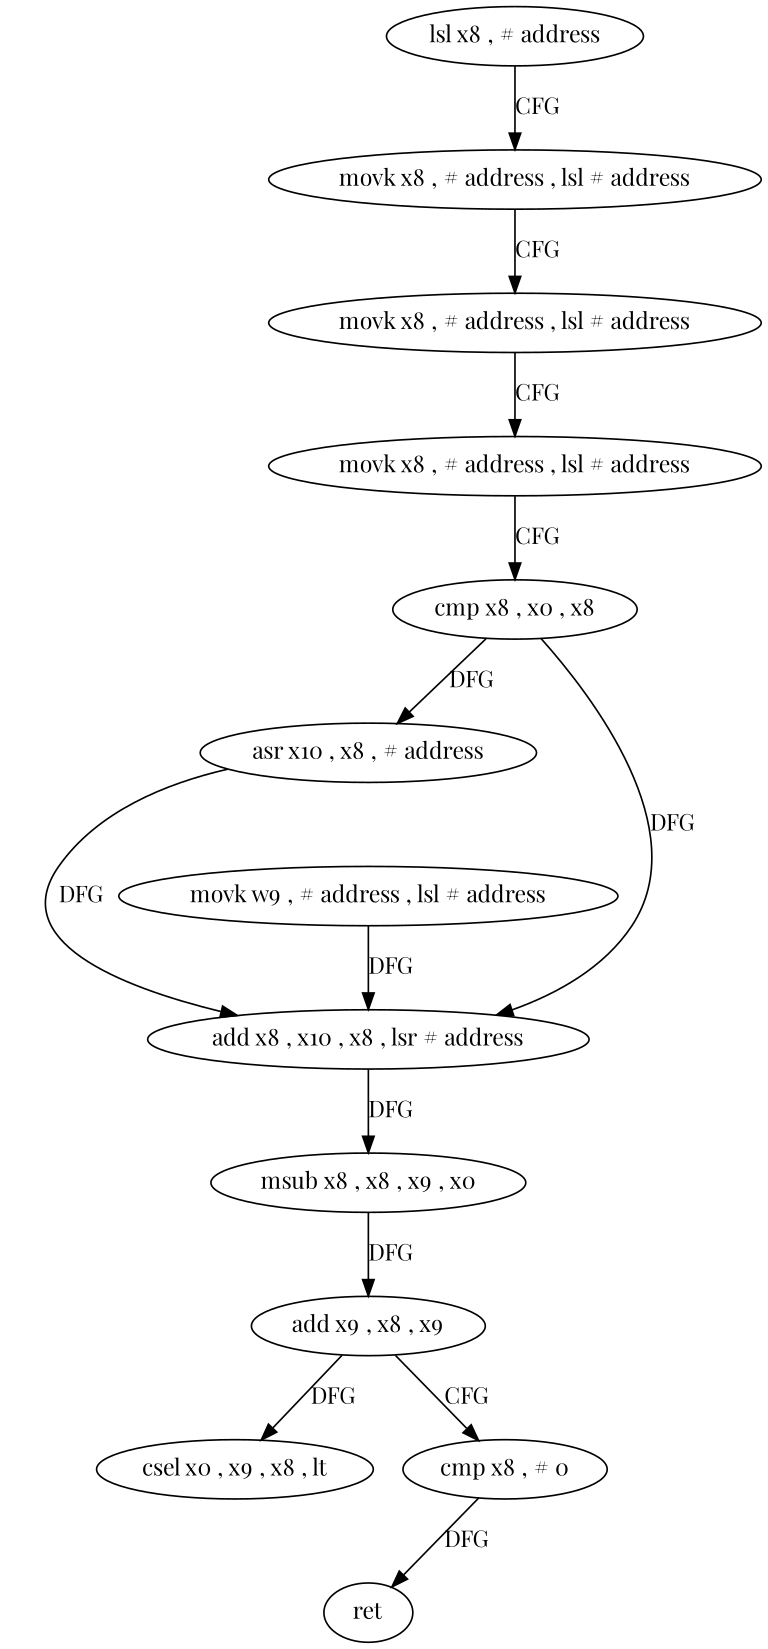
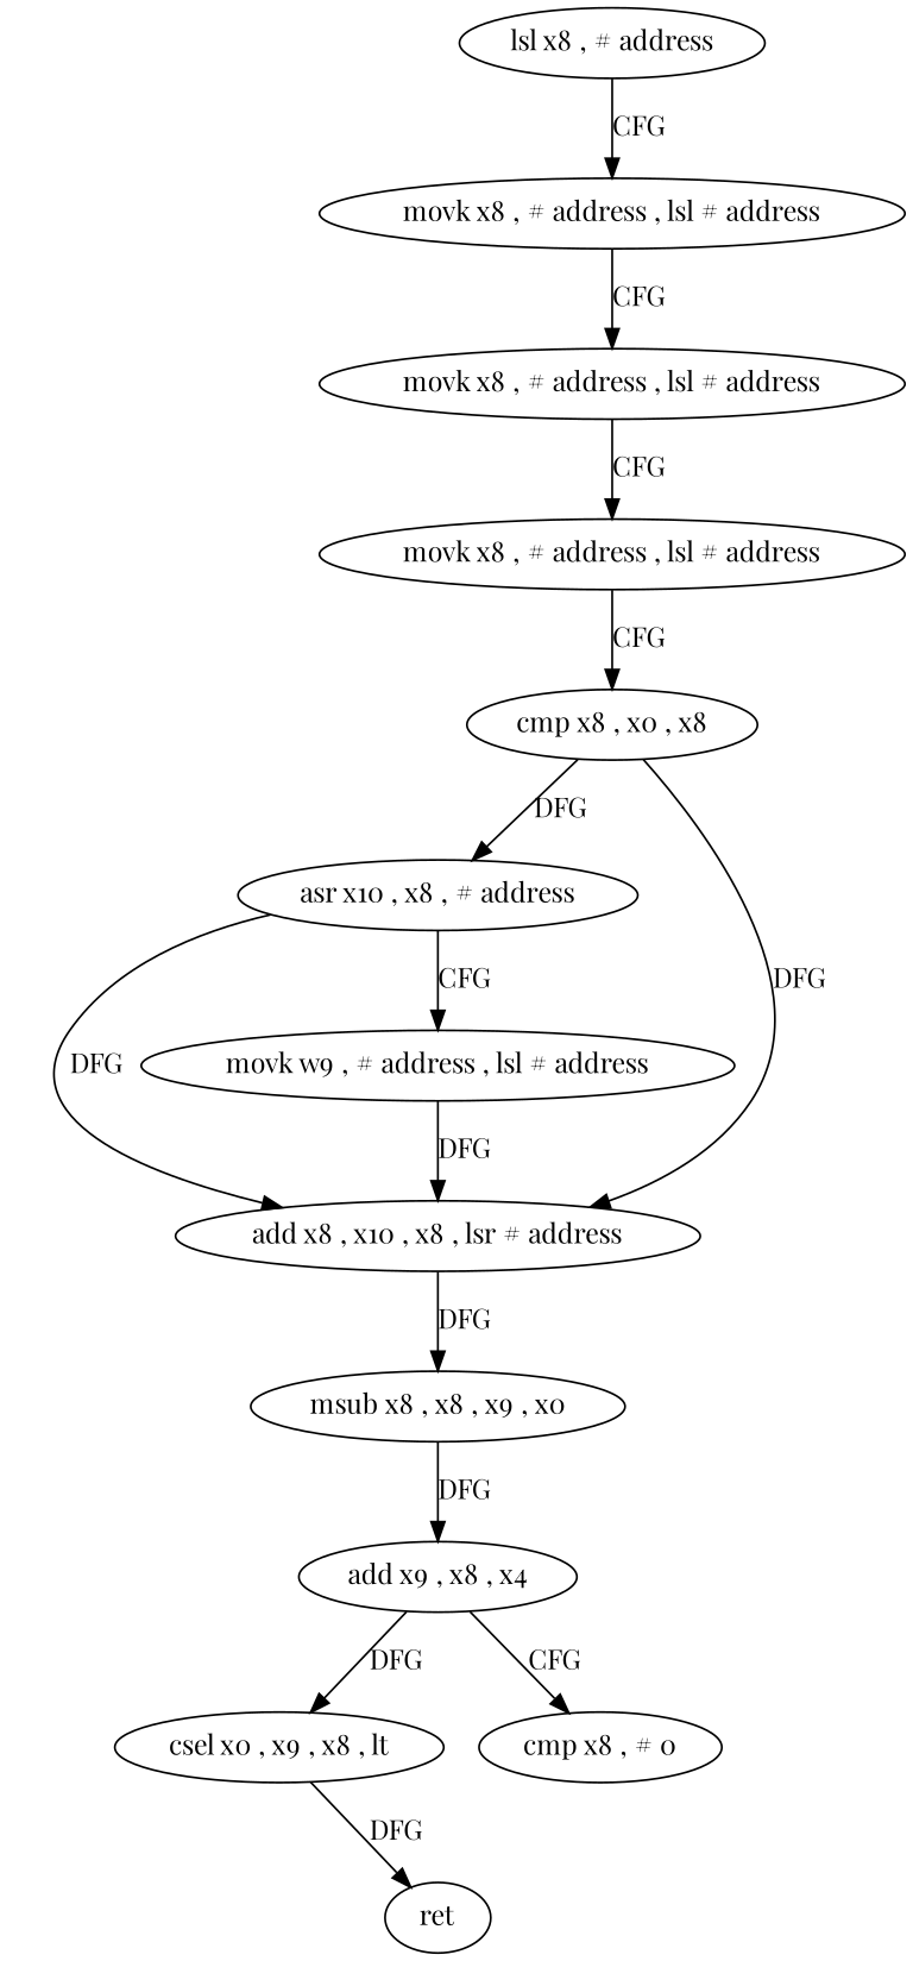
  digraph {
    fontname="Playfair Display"
    node [fontname="Playfair Display"]
    edge [fontname="Playfair Display"]
    n1 [label="lsl x8 , # address"]
    n2 [label="movk x8 , # address , lsl # address"]
    n3 [label="movk x8 , # address , lsl # address"]
    n4 [label="movk x8 , # address , lsl # address"]
    n5 [label="cmp x8 , x0 , x8"]
    n6 [label="asr x10 , x8 , # address"]
    n7 [label="add x8 , x10 , x8 , lsr # address"]
    n8 [label="movk w9 , # address , lsl # address"]
    n9 [label="msub x8 , x8 , x9 , x0"]
-   n10 [label="add x9 , x8 , x9"]
+   n10 [label="add x9 , x8 , x4"]
    n11 [label="csel x0 , x9 , x8 , lt"]
    n12 [label="cmp x8 , # 0"]
    n13 [label=ret]
    n1 -> n2 [label=CFG]
    n2 -> n3 [label=CFG]
    n3 -> n4 [label=CFG]
    n4 -> n5 [label=CFG]
    n5 -> n6 [label=DFG]
    n5 -> n7 [label=DFG]
    n6 -> n7 [label=DFG]
+   n6 -> n8 [label=CFG]
    n7 -> n9 [label=DFG]
    n8 -> n7 [label=DFG]
    n9 -> n10 [label=DFG]
    n10 -> n11 [label=DFG]
    n10 -> n12 [label=CFG]
-   n12 -> n13 [label=DFG]
+   n11 -> n13 [label=DFG]
  }
